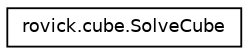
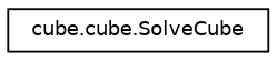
  digraph {
    rankdir=LR
-   n1 [color=black fillcolor=white fontname=Helvetica fontsize=10 height=0.2 label="rovick.cube.SolveCube" shape=record style=filled width=0.4]
+   n1 [color=black fillcolor=white fontname=Helvetica fontsize=10 height=0.2 label="cube.cube.SolveCube" shape=record style=filled width=0.4]
  }
